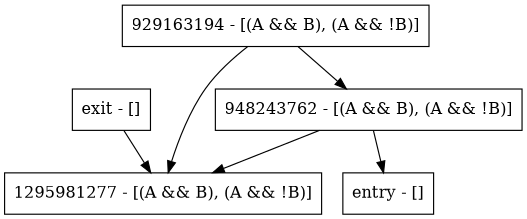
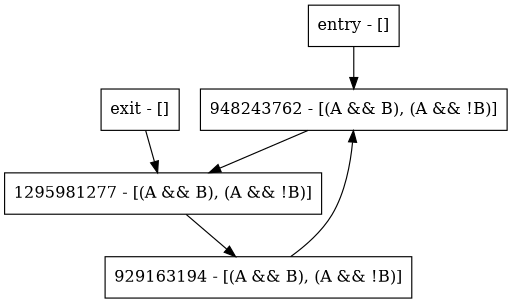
  digraph {
    node [shape=record]
    n1 [label="entry - []"]
    n2 [label="948243762 - [(A && B), (A && !B)]"]
    n3 [label="1295981277 - [(A && B), (A && !B)]"]
    n4 [label="exit - []"]
    n5 [label="929163194 - [(A && B), (A && !B)]"]
-   n2 -> n1
+   n1 -> n2
    n2 -> n3
    n4 -> n3
    n5 -> n2
-   n5 -> n3
+   n3 -> n5
  }
